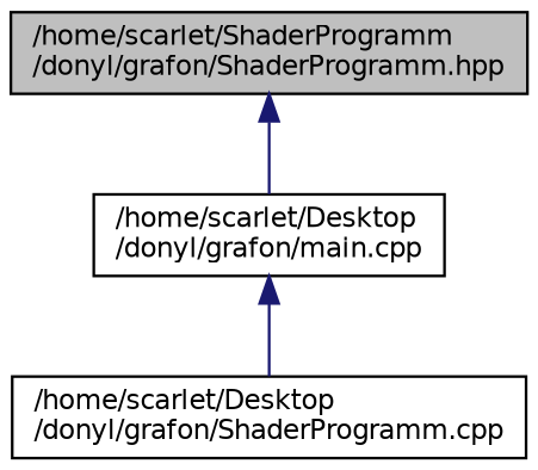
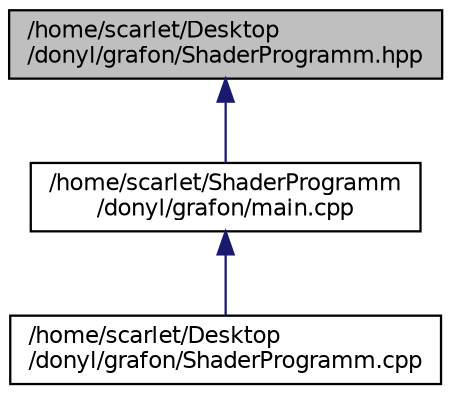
  digraph {
    node [color=black fillcolor=white fontname=Helvetica fontsize=10 shape=record style=filled]
    edge [color=midnightblue dir=back fontname=Helvetica fontsize=10 labelfontname=Helvetica labelfontsize=10 style=solid]
-   n1 [fillcolor=grey75 fontcolor=black height=0.2 label="/home/scarlet/ShaderProgramm\l/donyl/grafon/ShaderProgramm.hpp" width=0.4]
-   n2 [height=0.2 label="/home/scarlet/Desktop\l/donyl/grafon/main.cpp" width=0.4]
+   n1 [fillcolor=grey75 fontcolor=black height=0.2 label="/home/scarlet/Desktop\l/donyl/grafon/ShaderProgramm.hpp" width=0.4]
+   n2 [height=0.2 label="/home/scarlet/ShaderProgramm\l/donyl/grafon/main.cpp" width=0.4]
    n3 [height=0.2 label="/home/scarlet/Desktop\l/donyl/grafon/ShaderProgramm.cpp" width=0.4]
    n1 -> n2
    n2 -> n3
  }
